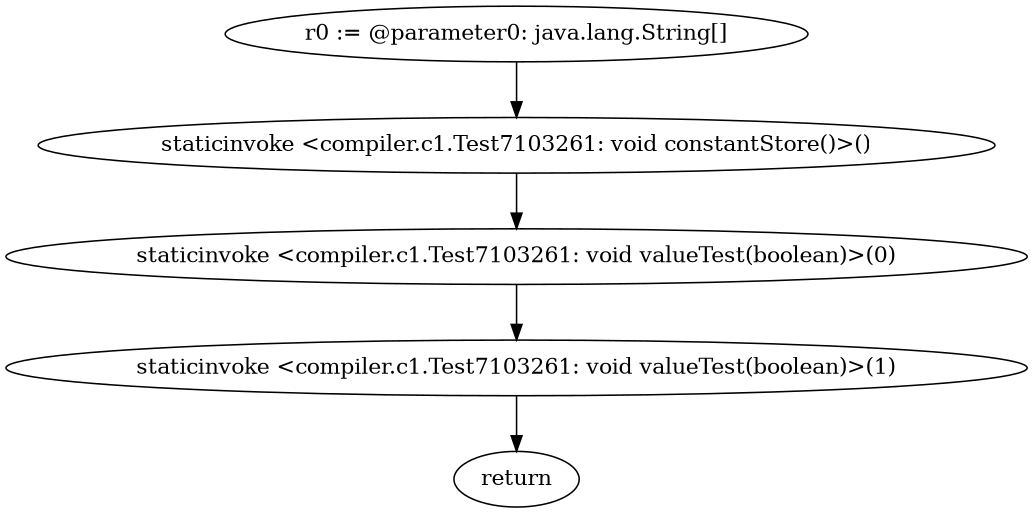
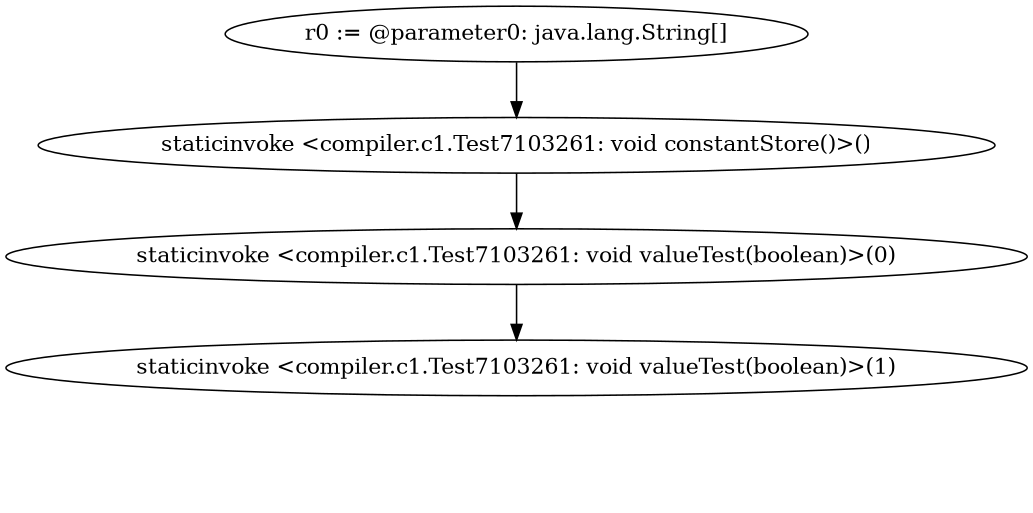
  digraph {
    "r0 := @parameter0: java.lang.String[]"
    "staticinvoke <compiler.c1.Test7103261: void constantStore()>()"
    "staticinvoke <compiler.c1.Test7103261: void valueTest(boolean)>(0)"
    "staticinvoke <compiler.c1.Test7103261: void valueTest(boolean)>(1)"
-   return
    "r0 := @parameter0: java.lang.String[]" -> "staticinvoke <compiler.c1.Test7103261: void constantStore()>()"
    "staticinvoke <compiler.c1.Test7103261: void constantStore()>()" -> "staticinvoke <compiler.c1.Test7103261: void valueTest(boolean)>(0)"
    "staticinvoke <compiler.c1.Test7103261: void valueTest(boolean)>(0)" -> "staticinvoke <compiler.c1.Test7103261: void valueTest(boolean)>(1)"
-   "staticinvoke <compiler.c1.Test7103261: void valueTest(boolean)>(1)" -> return
  }
